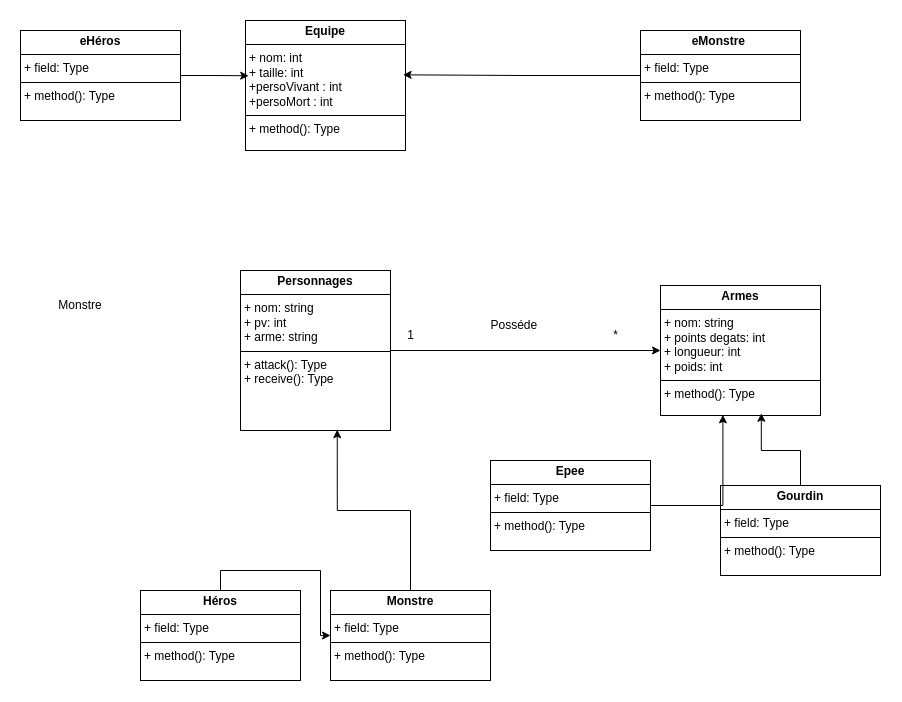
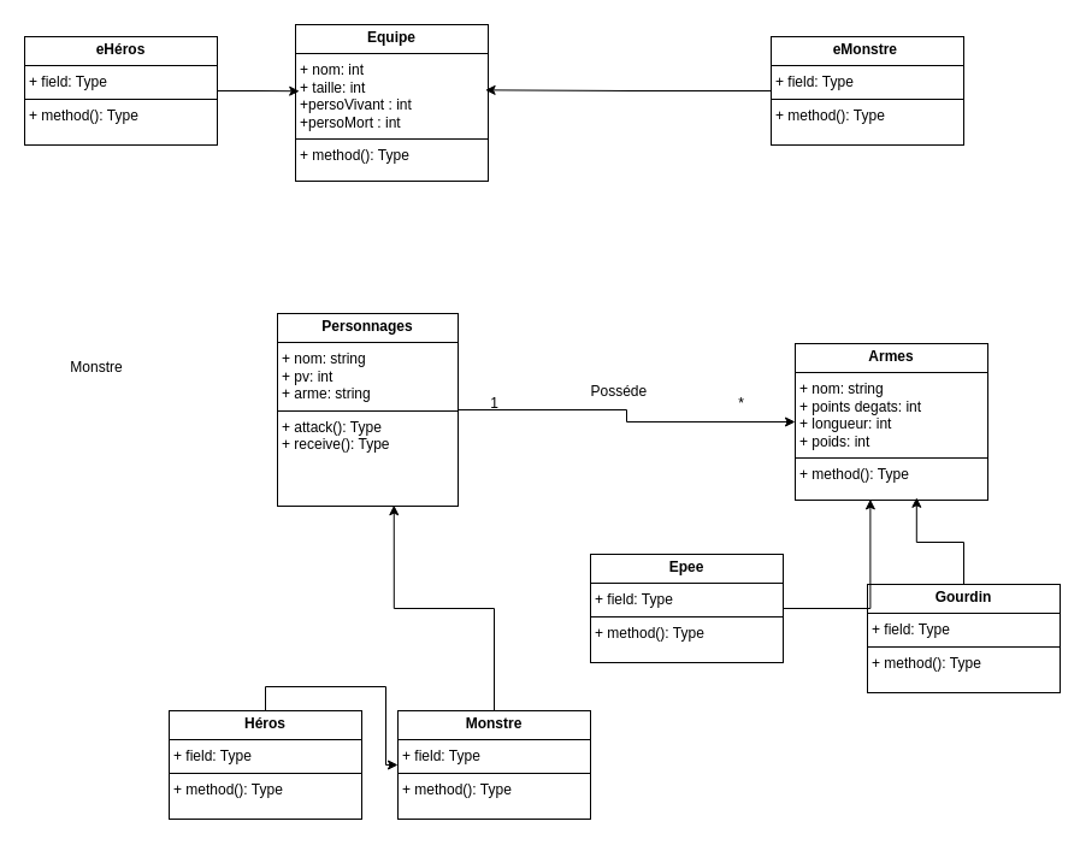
  <mxCell id="0" />
  <mxCell id="1" parent="0" />
  <mxCell id="2" style="edgeStyle=orthogonalEdgeStyle;rounded=0;orthogonalLoop=1;jettySize=auto;html=1;exitX=1;exitY=0.5;exitDx=0;exitDy=0;entryX=0;entryY=0.5;entryDx=0;entryDy=0;" edge="1" parent="1" source="3" target="4"><mxGeometry relative="1" as="geometry" /></mxCell>
- <mxCell id="3" value="&lt;p style=&quot;margin:0px;margin-top:4px;text-align:center;&quot;&gt;&lt;b&gt;Personnages&lt;/b&gt;&lt;/p&gt;&lt;hr size=&quot;1&quot; style=&quot;border-style:solid;&quot;&gt;&lt;p style=&quot;margin:0px;margin-left:4px;&quot;&gt;+ nom: string&lt;/p&gt;&lt;p style=&quot;margin:0px;margin-left:4px;&quot;&gt;+ pv: int&lt;/p&gt;&lt;p style=&quot;margin:0px;margin-left:4px;&quot;&gt;+ arme: string&lt;/p&gt;&lt;hr size=&quot;1&quot; style=&quot;border-style:solid;&quot;&gt;&lt;p style=&quot;margin:0px;margin-left:4px;&quot;&gt;+ attack(): Type&lt;/p&gt;&lt;p style=&quot;margin:0px;margin-left:4px;&quot;&gt;+ receive(): Type&lt;/p&gt;" style="verticalAlign=top;align=left;overflow=fill;html=1;whiteSpace=wrap;" parent="1" vertex="1"><mxGeometry x="240" y="270" width="150" height="160" as="geometry" /></mxCell>
+ <mxCell id="3" value="&lt;p style=&quot;margin:0px;margin-top:4px;text-align:center;&quot;&gt;&lt;b&gt;Personnages&lt;/b&gt;&lt;/p&gt;&lt;hr size=&quot;1&quot; style=&quot;border-style:solid;&quot;&gt;&lt;p style=&quot;margin:0px;margin-left:4px;&quot;&gt;+ nom: string&lt;/p&gt;&lt;p style=&quot;margin:0px;margin-left:4px;&quot;&gt;+ pv: int&lt;/p&gt;&lt;p style=&quot;margin:0px;margin-left:4px;&quot;&gt;+ arme: string&lt;/p&gt;&lt;hr size=&quot;1&quot; style=&quot;border-style:solid;&quot;&gt;&lt;p style=&quot;margin:0px;margin-left:4px;&quot;&gt;+ attack(): Type&lt;/p&gt;&lt;p style=&quot;margin:0px;margin-left:4px;&quot;&gt;+ receive(): Type&lt;/p&gt;" style="verticalAlign=top;align=left;overflow=fill;html=1;whiteSpace=wrap;" parent="1" vertex="1"><mxGeometry x="230" y="260" width="150" height="160" as="geometry" /></mxCell>
  <mxCell id="4" value="&lt;p style=&quot;margin:0px;margin-top:4px;text-align:center;&quot;&gt;&lt;b&gt;Armes&lt;/b&gt;&lt;/p&gt;&lt;hr size=&quot;1&quot; style=&quot;border-style:solid;&quot;&gt;&lt;p style=&quot;margin:0px;margin-left:4px;&quot;&gt;+ nom: string&lt;/p&gt;&lt;p style=&quot;margin:0px;margin-left:4px;&quot;&gt;+ points degats: int&lt;/p&gt;&lt;p style=&quot;margin:0px;margin-left:4px;&quot;&gt;+ longueur: int&lt;/p&gt;&lt;p style=&quot;margin:0px;margin-left:4px;&quot;&gt;+ poids: int&lt;/p&gt;&lt;hr size=&quot;1&quot; style=&quot;border-style:solid;&quot;&gt;&lt;p style=&quot;margin:0px;margin-left:4px;&quot;&gt;+ method(): Type&lt;/p&gt;" style="verticalAlign=top;align=left;overflow=fill;html=1;whiteSpace=wrap;" parent="1" vertex="1"><mxGeometry x="660" y="285" width="160" height="130" as="geometry" /></mxCell>
  <mxCell id="5" value="&lt;p style=&quot;margin:0px;margin-top:4px;text-align:center;&quot;&gt;&lt;b&gt;Equipe&lt;/b&gt;&lt;/p&gt;&lt;hr size=&quot;1&quot; style=&quot;border-style:solid;&quot;&gt;&lt;p style=&quot;margin:0px;margin-left:4px;&quot;&gt;+ nom: int&lt;/p&gt;&lt;p style=&quot;margin:0px;margin-left:4px;&quot;&gt;+ taille: int&amp;nbsp;&lt;/p&gt;&lt;p style=&quot;margin:0px;margin-left:4px;&quot;&gt;+persoVivant : int&amp;nbsp;&lt;/p&gt;&lt;p style=&quot;margin:0px;margin-left:4px;&quot;&gt;+persoMort : int&lt;/p&gt;&lt;hr size=&quot;1&quot; style=&quot;border-style:solid;&quot;&gt;&lt;p style=&quot;margin:0px;margin-left:4px;&quot;&gt;&lt;span style=&quot;background-color: transparent; color: light-dark(rgb(0, 0, 0), rgb(255, 255, 255));&quot;&gt;+ method(): Type&lt;/span&gt;&lt;/p&gt;" style="verticalAlign=top;align=left;overflow=fill;html=1;whiteSpace=wrap;" parent="1" vertex="1"><mxGeometry x="245" y="20" width="160" height="130" as="geometry" /></mxCell>
  <mxCell id="6" value="&lt;p style=&quot;margin:0px;margin-top:4px;text-align:center;&quot;&gt;&lt;b&gt;Epee&lt;/b&gt;&lt;/p&gt;&lt;hr size=&quot;1&quot; style=&quot;border-style:solid;&quot;&gt;&lt;p style=&quot;margin:0px;margin-left:4px;&quot;&gt;+ field: Type&lt;/p&gt;&lt;hr size=&quot;1&quot; style=&quot;border-style:solid;&quot;&gt;&lt;p style=&quot;margin:0px;margin-left:4px;&quot;&gt;+ method(): Type&lt;/p&gt;" style="verticalAlign=top;align=left;overflow=fill;html=1;whiteSpace=wrap;" parent="1" vertex="1"><mxGeometry x="490" y="460" width="160" height="90" as="geometry" /></mxCell>
  <mxCell id="7" value="&lt;p style=&quot;margin:0px;margin-top:4px;text-align:center;&quot;&gt;&lt;b&gt;Gourdin&lt;/b&gt;&lt;/p&gt;&lt;hr size=&quot;1&quot; style=&quot;border-style:solid;&quot;&gt;&lt;p style=&quot;margin:0px;margin-left:4px;&quot;&gt;+ field: Type&lt;/p&gt;&lt;hr size=&quot;1&quot; style=&quot;border-style:solid;&quot;&gt;&lt;p style=&quot;margin:0px;margin-left:4px;&quot;&gt;+ method(): Type&lt;/p&gt;" style="verticalAlign=top;align=left;overflow=fill;html=1;whiteSpace=wrap;" parent="1" vertex="1"><mxGeometry x="720" y="485" width="160" height="90" as="geometry" /></mxCell>
  <mxCell id="8" value="&lt;p style=&quot;margin:0px;margin-top:4px;text-align:center;&quot;&gt;&lt;b&gt;Héros&lt;/b&gt;&lt;/p&gt;&lt;hr size=&quot;1&quot; style=&quot;border-style:solid;&quot;&gt;&lt;p style=&quot;margin:0px;margin-left:4px;&quot;&gt;+ field: Type&lt;/p&gt;&lt;hr size=&quot;1&quot; style=&quot;border-style:solid;&quot;&gt;&lt;p style=&quot;margin:0px;margin-left:4px;&quot;&gt;+ method(): Type&lt;/p&gt;" style="verticalAlign=top;align=left;overflow=fill;html=1;whiteSpace=wrap;" parent="1" vertex="1"><mxGeometry x="140" y="590" width="160" height="90" as="geometry" /></mxCell>
  <mxCell id="9" value="&lt;p style=&quot;margin:0px;margin-top:4px;text-align:center;&quot;&gt;&lt;b&gt;Monstre&lt;/b&gt;&lt;/p&gt;&lt;hr size=&quot;1&quot; style=&quot;border-style:solid;&quot;&gt;&lt;p style=&quot;margin:0px;margin-left:4px;&quot;&gt;+ field: Type&lt;/p&gt;&lt;hr size=&quot;1&quot; style=&quot;border-style:solid;&quot;&gt;&lt;p style=&quot;margin:0px;margin-left:4px;&quot;&gt;+ method(): Type&lt;/p&gt;" style="verticalAlign=top;align=left;overflow=fill;html=1;whiteSpace=wrap;" parent="1" vertex="1"><mxGeometry x="330" y="590" width="160" height="90" as="geometry" /></mxCell>
  <mxCell id="10" style="edgeStyle=orthogonalEdgeStyle;rounded=0;orthogonalLoop=1;jettySize=auto;html=1;exitX=0.5;exitY=0;exitDx=0;exitDy=0;" parent="1" source="8" target="9" edge="1"><mxGeometry relative="1" as="geometry"><mxPoint x="140" y="410" as="sourcePoint" /><mxPoint x="280" y="420" as="targetPoint" /></mxGeometry></mxCell>
  <mxCell id="11" style="edgeStyle=orthogonalEdgeStyle;rounded=0;orthogonalLoop=1;jettySize=auto;html=1;entryX=0.645;entryY=0.995;entryDx=0;entryDy=0;entryPerimeter=0;exitX=0.5;exitY=0;exitDx=0;exitDy=0;" parent="1" source="9" target="3" edge="1"><mxGeometry relative="1" as="geometry"><mxPoint x="420" y="420" as="sourcePoint" /></mxGeometry></mxCell>
  <mxCell id="12" value="Monstre" style="text;html=1;align=center;verticalAlign=middle;whiteSpace=wrap;rounded=0;" parent="1" vertex="1"><mxGeometry x="50" y="290" width="60" height="30" as="geometry" /></mxCell>
  <mxCell id="13" value="&lt;p style=&quot;margin:0px;margin-top:4px;text-align:center;&quot;&gt;&lt;b&gt;eHéros&lt;/b&gt;&lt;/p&gt;&lt;hr size=&quot;1&quot; style=&quot;border-style:solid;&quot;&gt;&lt;p style=&quot;margin:0px;margin-left:4px;&quot;&gt;+ field: Type&lt;/p&gt;&lt;hr size=&quot;1&quot; style=&quot;border-style:solid;&quot;&gt;&lt;p style=&quot;margin:0px;margin-left:4px;&quot;&gt;+ method(): Type&lt;/p&gt;" style="verticalAlign=top;align=left;overflow=fill;html=1;whiteSpace=wrap;" vertex="1" parent="1"><mxGeometry x="20" y="30" width="160" height="90" as="geometry" /></mxCell>
  <mxCell id="14" value="&lt;p style=&quot;margin:0px;margin-top:4px;text-align:center;&quot;&gt;&lt;b&gt;eMonstre&amp;nbsp;&lt;/b&gt;&lt;/p&gt;&lt;hr size=&quot;1&quot; style=&quot;border-style:solid;&quot;&gt;&lt;p style=&quot;margin:0px;margin-left:4px;&quot;&gt;+ field: Type&lt;/p&gt;&lt;hr size=&quot;1&quot; style=&quot;border-style:solid;&quot;&gt;&lt;p style=&quot;margin:0px;margin-left:4px;&quot;&gt;+ method(): Type&lt;/p&gt;" style="verticalAlign=top;align=left;overflow=fill;html=1;whiteSpace=wrap;" vertex="1" parent="1"><mxGeometry x="640" y="30" width="160" height="90" as="geometry" /></mxCell>
  <mxCell id="15" style="edgeStyle=orthogonalEdgeStyle;rounded=0;orthogonalLoop=1;jettySize=auto;html=1;exitX=1;exitY=0.5;exitDx=0;exitDy=0;entryX=0.02;entryY=0.425;entryDx=0;entryDy=0;entryPerimeter=0;" edge="1" parent="1" source="13" target="5"><mxGeometry relative="1" as="geometry" /></mxCell>
  <mxCell id="16" style="edgeStyle=orthogonalEdgeStyle;rounded=0;orthogonalLoop=1;jettySize=auto;html=1;entryX=0.985;entryY=0.418;entryDx=0;entryDy=0;entryPerimeter=0;" edge="1" parent="1" source="14" target="5"><mxGeometry relative="1" as="geometry" /></mxCell>
  <mxCell id="17" style="edgeStyle=orthogonalEdgeStyle;rounded=0;orthogonalLoop=1;jettySize=auto;html=1;entryX=0.39;entryY=0.995;entryDx=0;entryDy=0;entryPerimeter=0;" edge="1" parent="1" source="6" target="4"><mxGeometry relative="1" as="geometry" /></mxCell>
  <mxCell id="18" value="Posséde&amp;nbsp;" style="text;html=1;align=center;verticalAlign=middle;resizable=0;points=[];autosize=1;strokeColor=none;fillColor=none;" vertex="1" parent="1"><mxGeometry x="480" y="310" width="70" height="30" as="geometry" /></mxCell>
  <mxCell id="19" value="1" style="text;html=1;align=center;verticalAlign=middle;resizable=0;points=[];autosize=1;strokeColor=none;fillColor=none;" vertex="1" parent="1"><mxGeometry x="395" y="320" width="30" height="30" as="geometry" /></mxCell>
  <mxCell id="20" value="*" style="text;html=1;align=center;verticalAlign=middle;resizable=0;points=[];autosize=1;strokeColor=none;fillColor=none;" vertex="1" parent="1"><mxGeometry x="600" y="320" width="30" height="30" as="geometry" /></mxCell>
  <mxCell id="21" style="edgeStyle=orthogonalEdgeStyle;rounded=0;orthogonalLoop=1;jettySize=auto;html=1;entryX=0.63;entryY=0.983;entryDx=0;entryDy=0;entryPerimeter=0;" edge="1" parent="1" source="7" target="4"><mxGeometry relative="1" as="geometry" /></mxCell>
